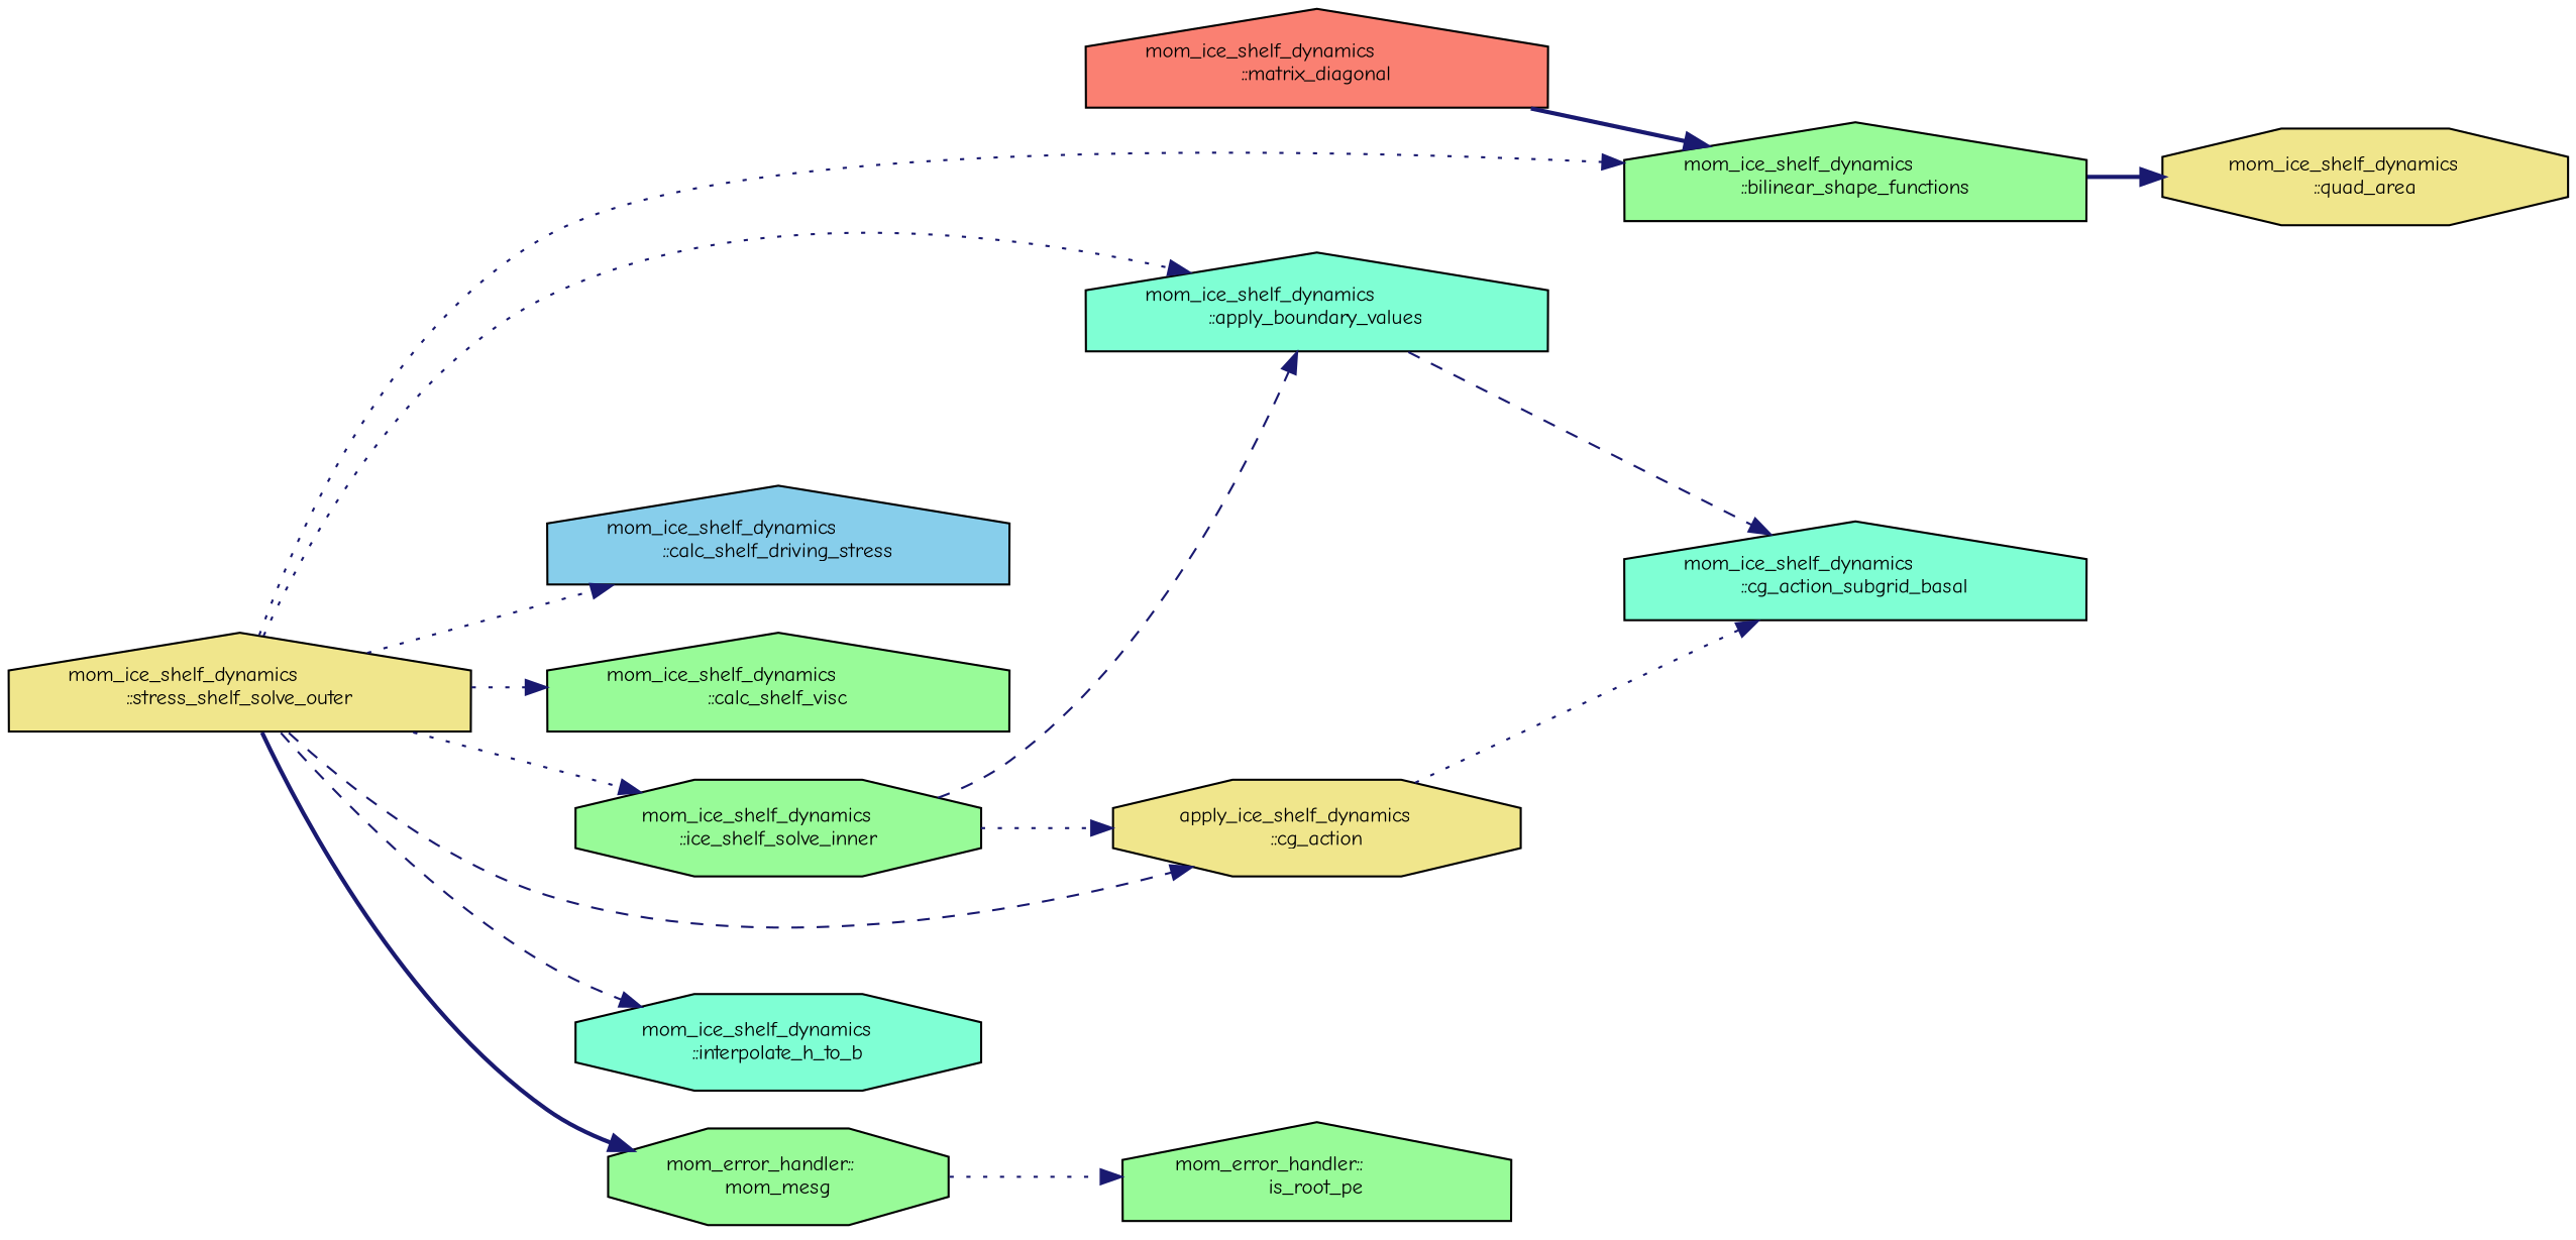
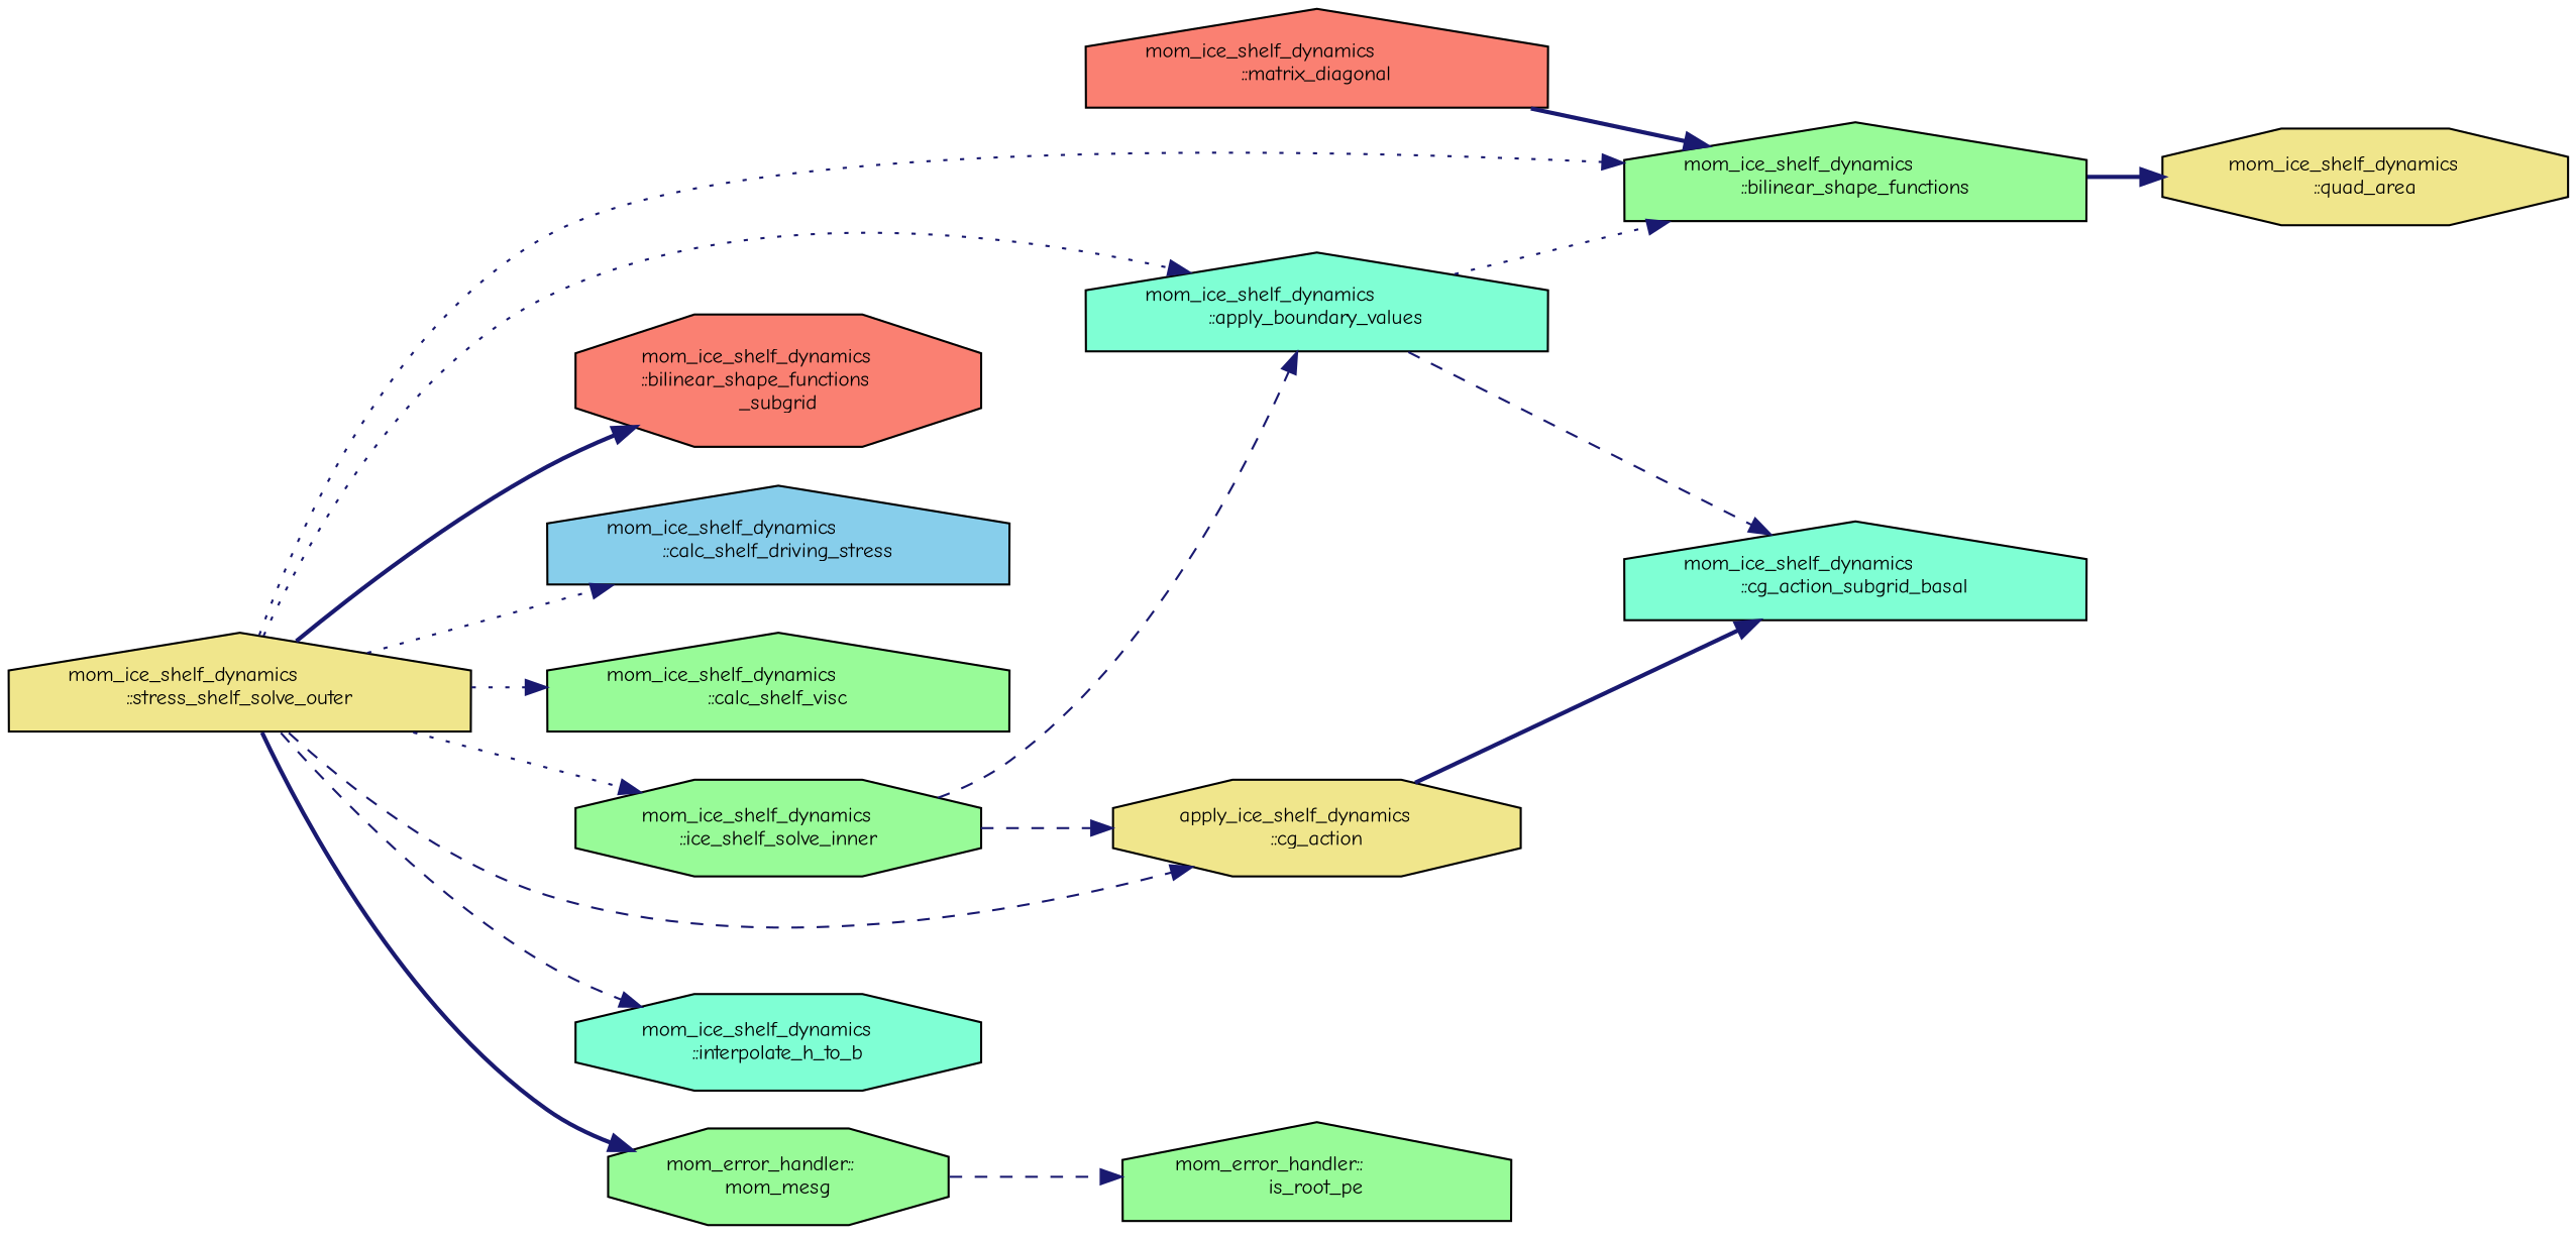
  digraph {
    fontname="Comic Neue"
    rankdir=LR
    node [color=black fillcolor=palegreen fontname="Comic Neue" fontsize=10 shape=house style=filled]
    edge [color=midnightblue fontname="Comic Neue" fontsize=10 labelfontname=Helvetica labelfontsize=10 style=dotted]
    n1 [fillcolor=khaki fontcolor=black height=0.2 label="mom_ice_shelf_dynamics\l::stress_shelf_solve_outer" width=0.4]
    n2 [fillcolor=aquamarine height=0.2 label="mom_ice_shelf_dynamics\l::apply_boundary_values" width=0.4]
    n3 [height=0.2 label="mom_ice_shelf_dynamics\l::bilinear_shape_functions" width=0.4]
+   n4 [fillcolor=salmon height=0.2 label="mom_ice_shelf_dynamics\l::bilinear_shape_functions\l_subgrid" shape=octagon width=0.4]
    n5 [fillcolor=skyblue height=0.2 label="mom_ice_shelf_dynamics\l::calc_shelf_driving_stress" width=0.4]
    n6 [height=0.2 label="mom_ice_shelf_dynamics\l::calc_shelf_visc" width=0.4]
    n7 [fillcolor=khaki height=0.2 label="apply_ice_shelf_dynamics\l::cg_action" shape=octagon width=0.4]
    n8 [height=0.2 label="mom_ice_shelf_dynamics\l::ice_shelf_solve_inner" shape=octagon width=0.4]
    n9 [fillcolor=aquamarine height=0.2 label="mom_ice_shelf_dynamics\l::interpolate_h_to_b" shape=octagon width=0.4]
    n10 [height=0.2 label="mom_error_handler::\lmom_mesg" shape=octagon width=0.4]
    n11 [fillcolor=aquamarine height=0.2 label="mom_ice_shelf_dynamics\l::cg_action_subgrid_basal" width=0.4]
    n12 [fillcolor=khaki height=0.2 label="mom_ice_shelf_dynamics\l::quad_area" shape=octagon width=0.4]
    n13 [height=0.2 label="mom_error_handler::\lis_root_pe" width=0.4]
    n14 [fillcolor=salmon height=0.2 label="mom_ice_shelf_dynamics\l::matrix_diagonal" width=0.4]
    n1 -> n2
    n1 -> n3
+   n1 -> n4 [style=bold]
    n1 -> n5
    n1 -> n6
    n1 -> n7 [style=dashed]
    n1 -> n8
    n1 -> n9 [style=dashed]
    n1 -> n10 [style=bold]
+   n2 -> n3
    n2 -> n11 [style=dashed]
    n3 -> n12 [style=bold]
-   n7 -> n11
+   n7 -> n11 [style=bold]
    n8 -> n2 [style=dashed]
-   n8 -> n7
-   n10 -> n13
+   n8 -> n7 [style=dashed]
+   n10 -> n13 [style=dashed]
    n14 -> n3 [style=bold]
  }
